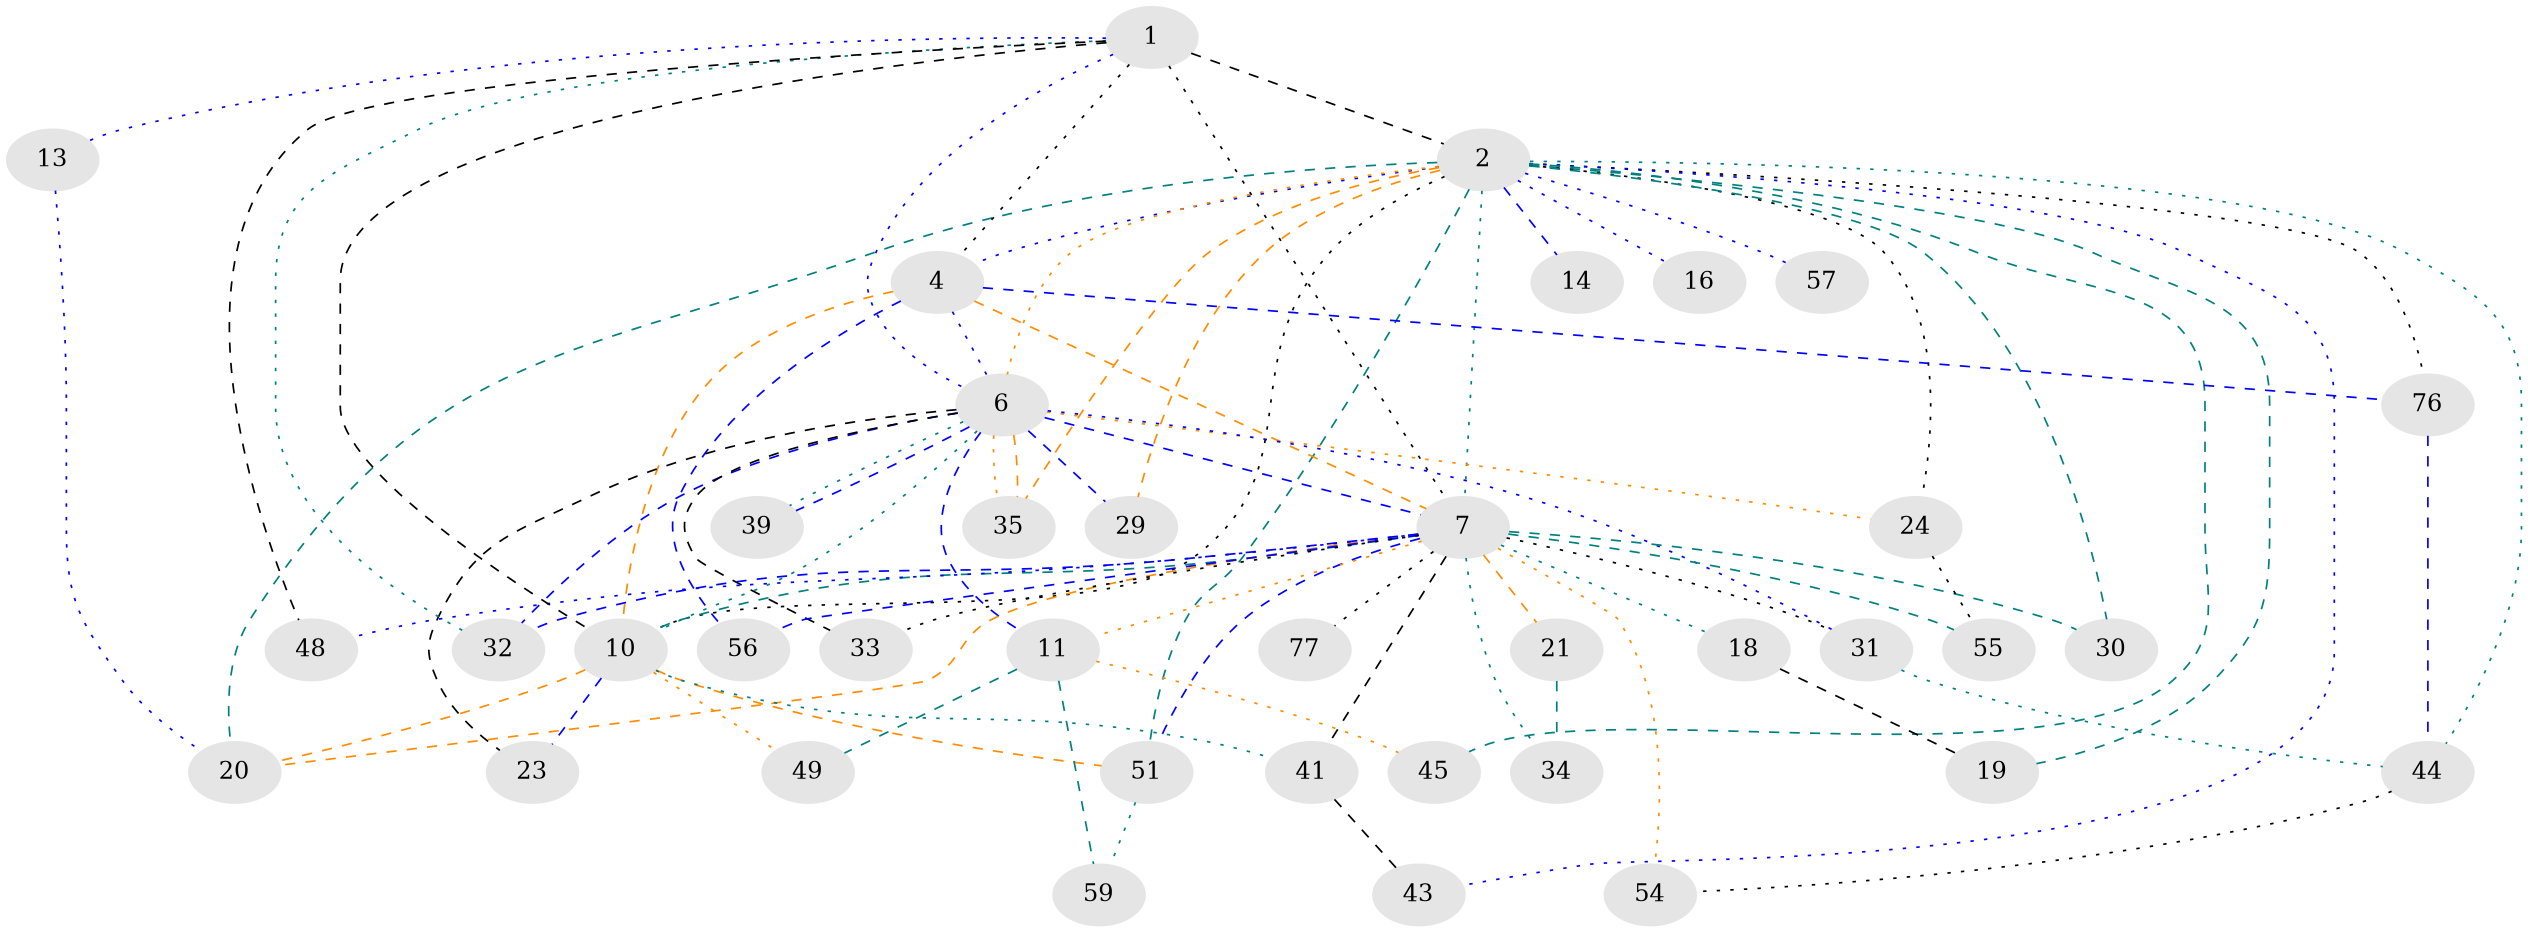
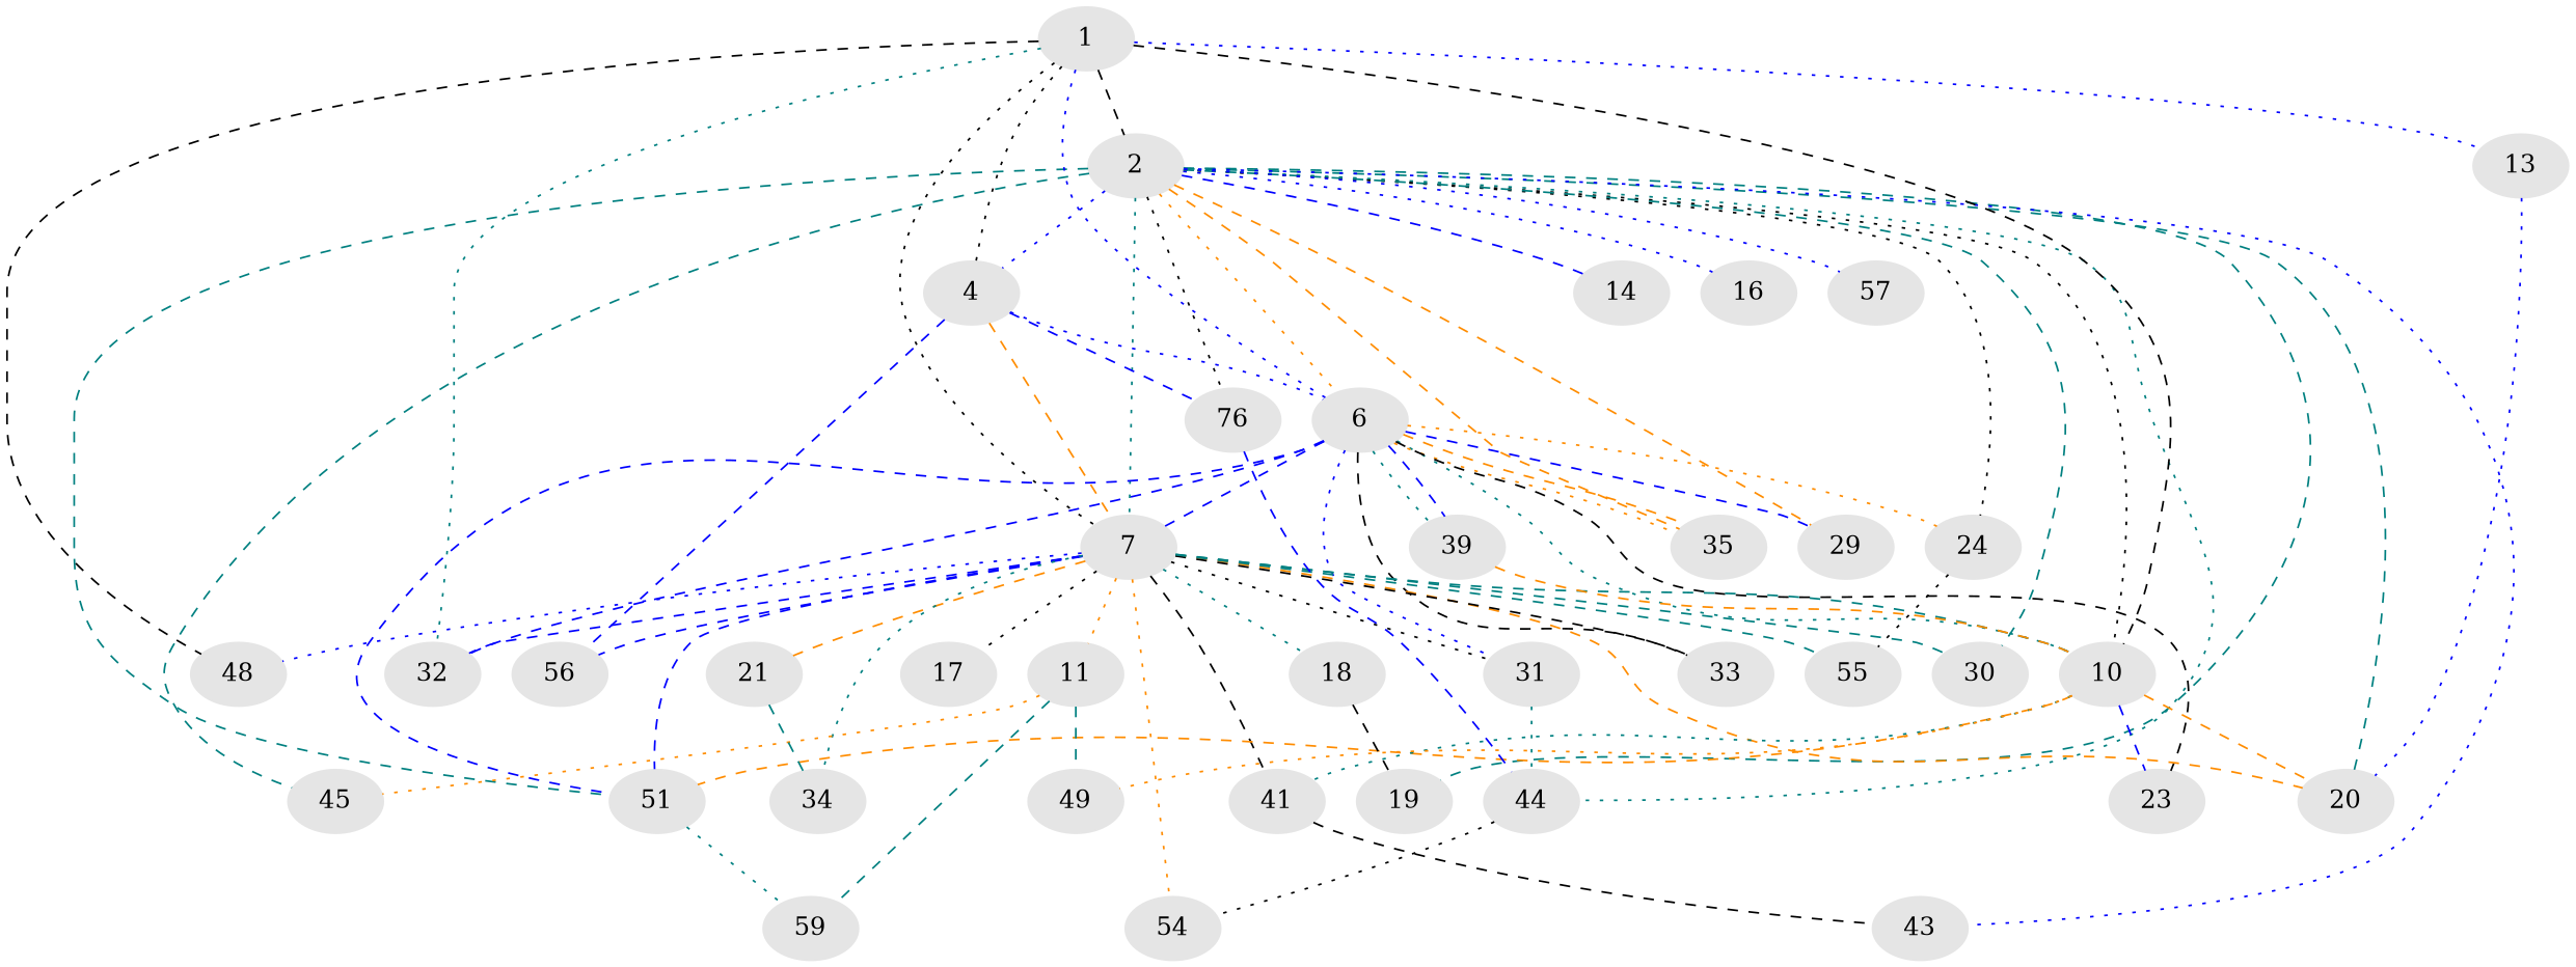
  graph {
    node [color=gray90 style=filled]
    edge [color=blue style=dashed]
    2 [super="+71+72+76+3+53+5+38"]
    4 [super="+63+47+52+37"]
    6
    7 [super="+8+42+28+15+46+22+27"]
    10
    14
    16
    19
    20
    24
    n11 [label=76]
    29 [super="+75"]
    30
    35 [super="+68"]
    43
    44
    45
    51 [super="+60"]
    57
    1
    13
    32 [super="+70"]
    48
    56
    11
    23
    31
    33 [super="+65"]
    39
-   17 [label=77]
+   17
    18
    21
    34
    41
    54
    55
    49
    59
    2 -- 4 [style=dotted weight=6]
    2 -- 6 [color=darkorange style=dotted weight=4]
    2 -- 7 [color=teal style=dotted weight=15]
    2 -- 10 [color=black style=dotted weight=5]
    2 -- 14
    2 -- 16 [style=dotted]
    2 -- 19 [color=teal]
    2 -- 20 [color=teal]
    2 -- 24 [color=black style=dotted]
    2 -- n11 [color=black style=dotted]
    2 -- 29 [color=darkorange]
    2 -- 30 [color=teal]
    2 -- 35 [color=darkorange]
    2 -- 43 [style=dotted]
    2 -- 44 [color=teal style=dotted]
    2 -- 45 [color=teal]
    2 -- 51 [color=teal]
    2 -- 57 [style=dotted weight=2]
    4 -- 6 [style=dotted weight=2]
    4 -- 7 [color=darkorange weight=5]
-   4 -- 10 [color=darkorange]
+   39 -- 10 [color=darkorange]
    4 -- n11
    4 -- 56
    6 -- 7 [weight=3]
    6 -- 10 [color=teal style=dotted]
    6 -- 24 [color=darkorange style=dotted]
    6 -- 29 [weight=2]
    6 -- 35 [color=darkorange style=dotted]
    6 -- 35 [color=darkorange]
    6 -- 32
-   6 -- 11
+   6 -- 51
    6 -- 23 [color=black]
    6 -- 31 [style=dotted]
    6 -- 33 [color=black weight=2]
    6 -- 39 [color=teal style=dotted]
    6 -- 39
    7 -- 10 [color=teal weight=2]
    7 -- 20 [color=darkorange]
    7 -- 30 [color=teal]
    7 -- 51 [weight=2]
    7 -- 32
    7 -- 48 [style=dotted weight=2]
    7 -- 56
    7 -- 11 [color=darkorange style=dotted]
    7 -- 31 [color=black style=dotted]
-   7 -- 33 [color=black style=dotted]
+   7 -- 33 [color=black]
    7 -- 17 [color=black style=dotted]
    7 -- 18 [color=teal style=dotted]
    7 -- 21 [color=darkorange weight=2]
    7 -- 34 [color=teal style=dotted]
    7 -- 41 [color=black]
    7 -- 54 [color=darkorange style=dotted weight=2]
    7 -- 55 [color=teal]
    10 -- 20 [color=darkorange]
    10 -- 51 [color=darkorange]
    10 -- 23
    10 -- 41 [color=teal style=dotted]
    10 -- 49 [color=darkorange style=dotted]
    24 -- 55 [color=black style=dotted]
    n11 -- 44
    44 -- 54 [color=black style=dotted]
    51 -- 59 [color=teal style=dotted]
    1 -- 2 [color=black weight=5]
    1 -- 4 [color=black style=dotted weight=2]
    1 -- 6 [style=dotted]
    1 -- 7 [color=black style=dotted weight=2]
    1 -- 10 [color=black]
    1 -- 13 [style=dotted]
    1 -- 32 [color=teal style=dotted]
    1 -- 48 [color=black]
    13 -- 20 [style=dotted]
    11 -- 45 [color=darkorange style=dotted]
    11 -- 49 [color=teal]
    11 -- 59 [color=teal]
    31 -- 44 [color=teal style=dotted]
    18 -- 19 [color=black]
    21 -- 34 [color=teal]
    41 -- 43 [color=black]
  }
